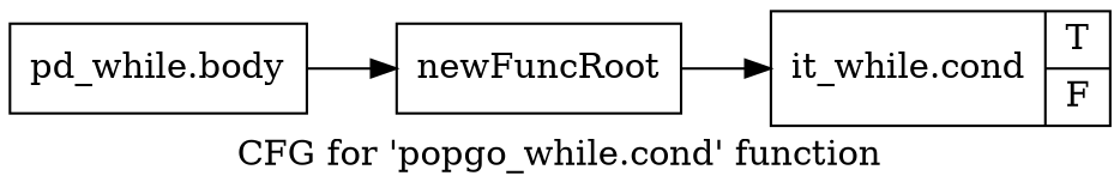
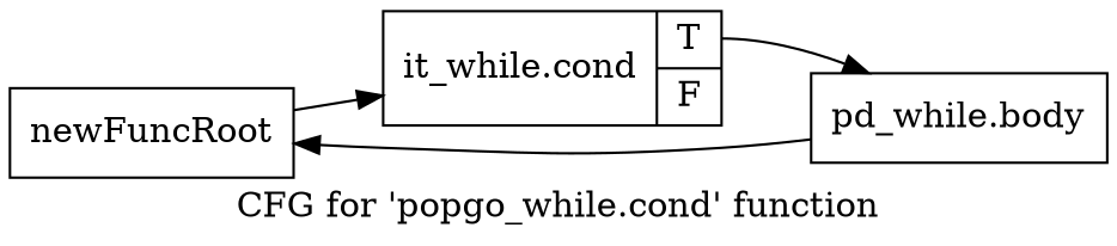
  digraph {
    label="CFG for 'popgo_while.cond' function"
    rankdir=LR
    node [shape=record]
    n1 [label="{newFuncRoot}"]
    n2 [label="{it_while.cond|{<s0>T|<s1>F}}"]
    n3 [label="{pd_while.body}"]
    n1 -> n2
+   n2 -> n3 [tailport=s0]
    n3 -> n1
  }
